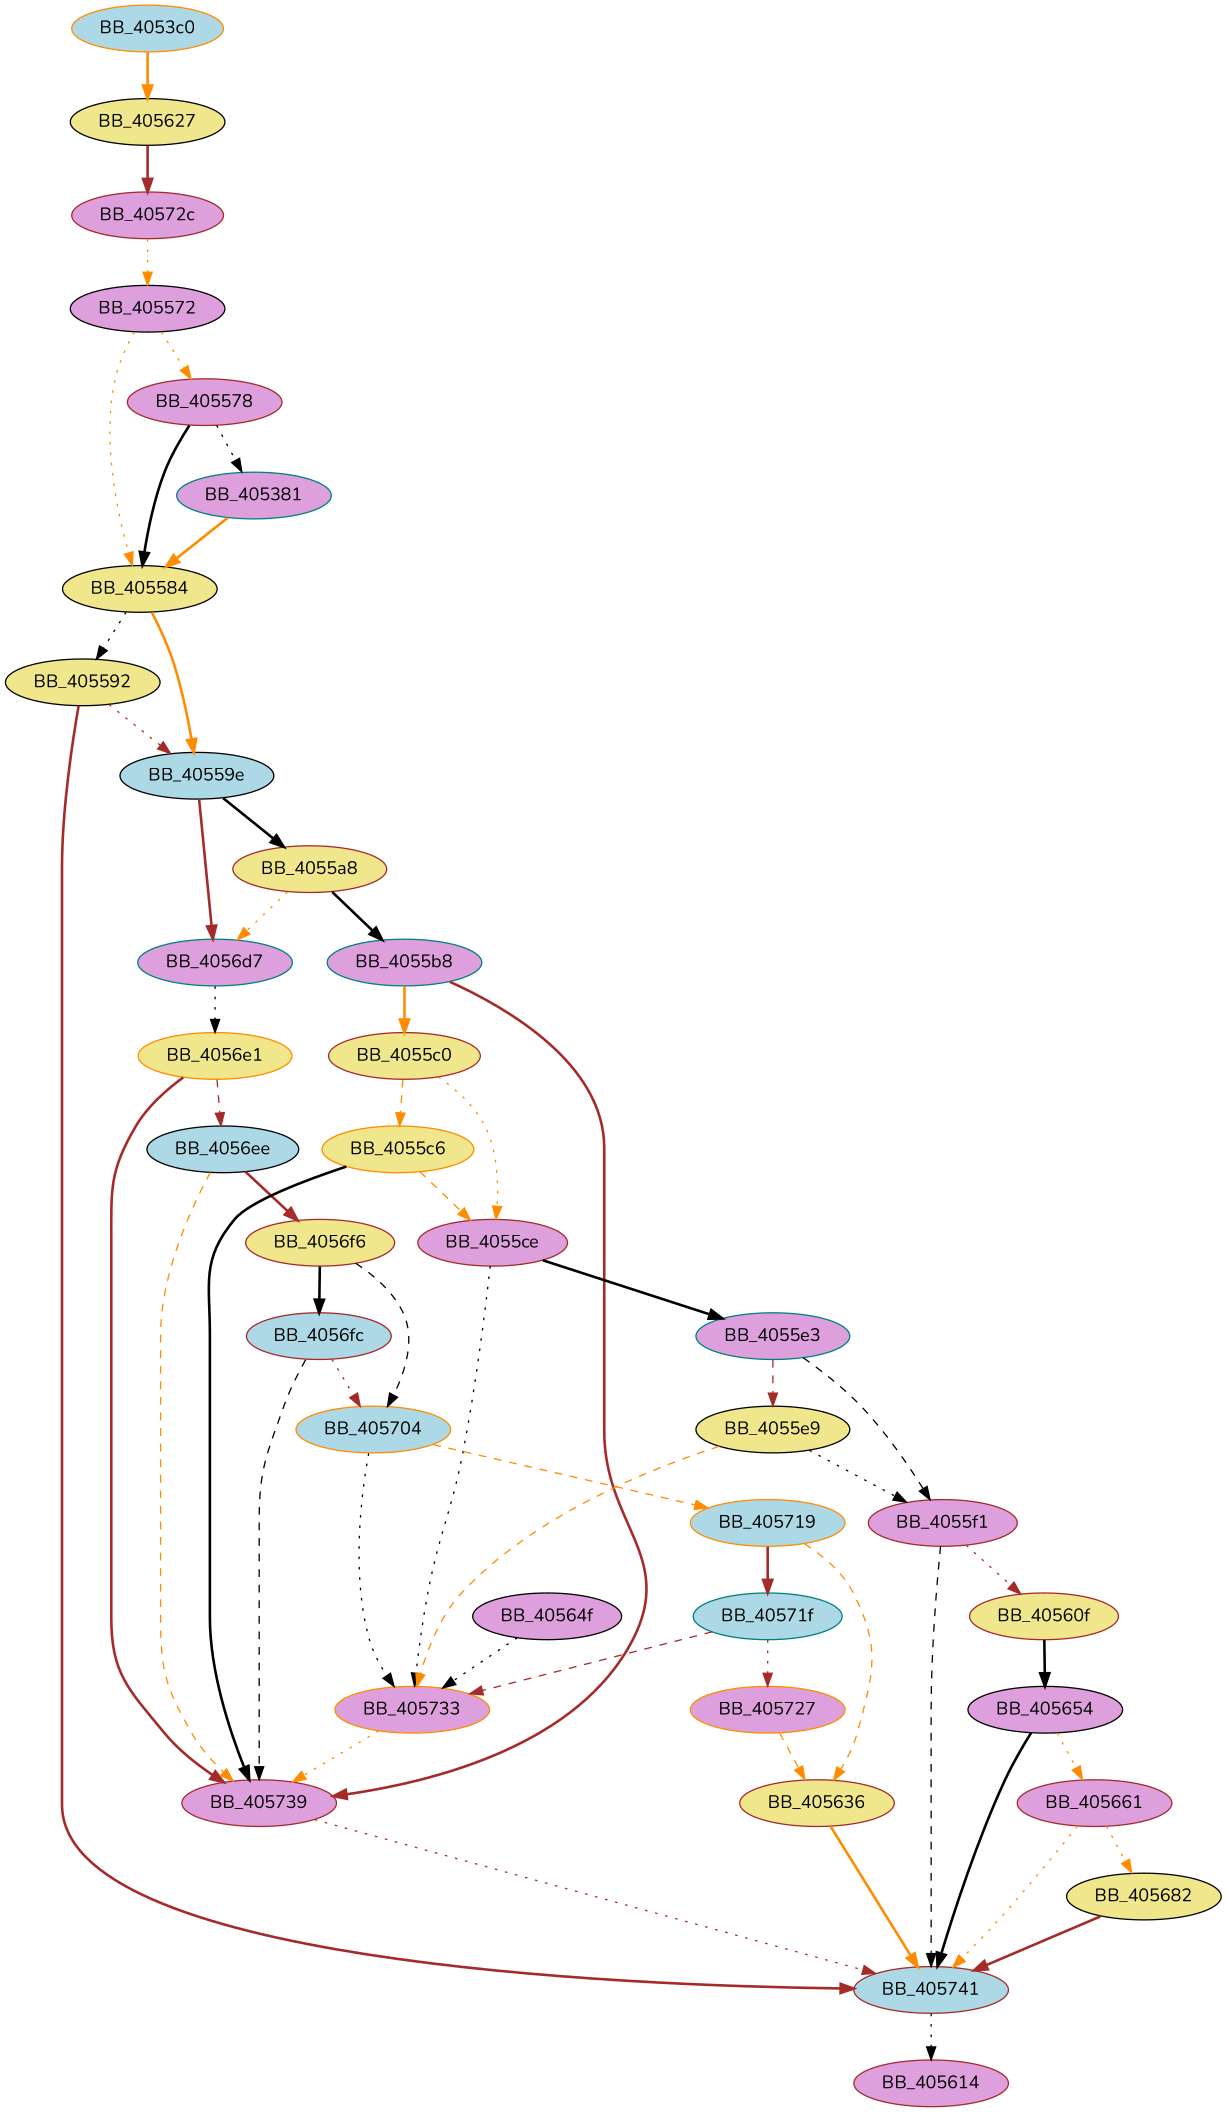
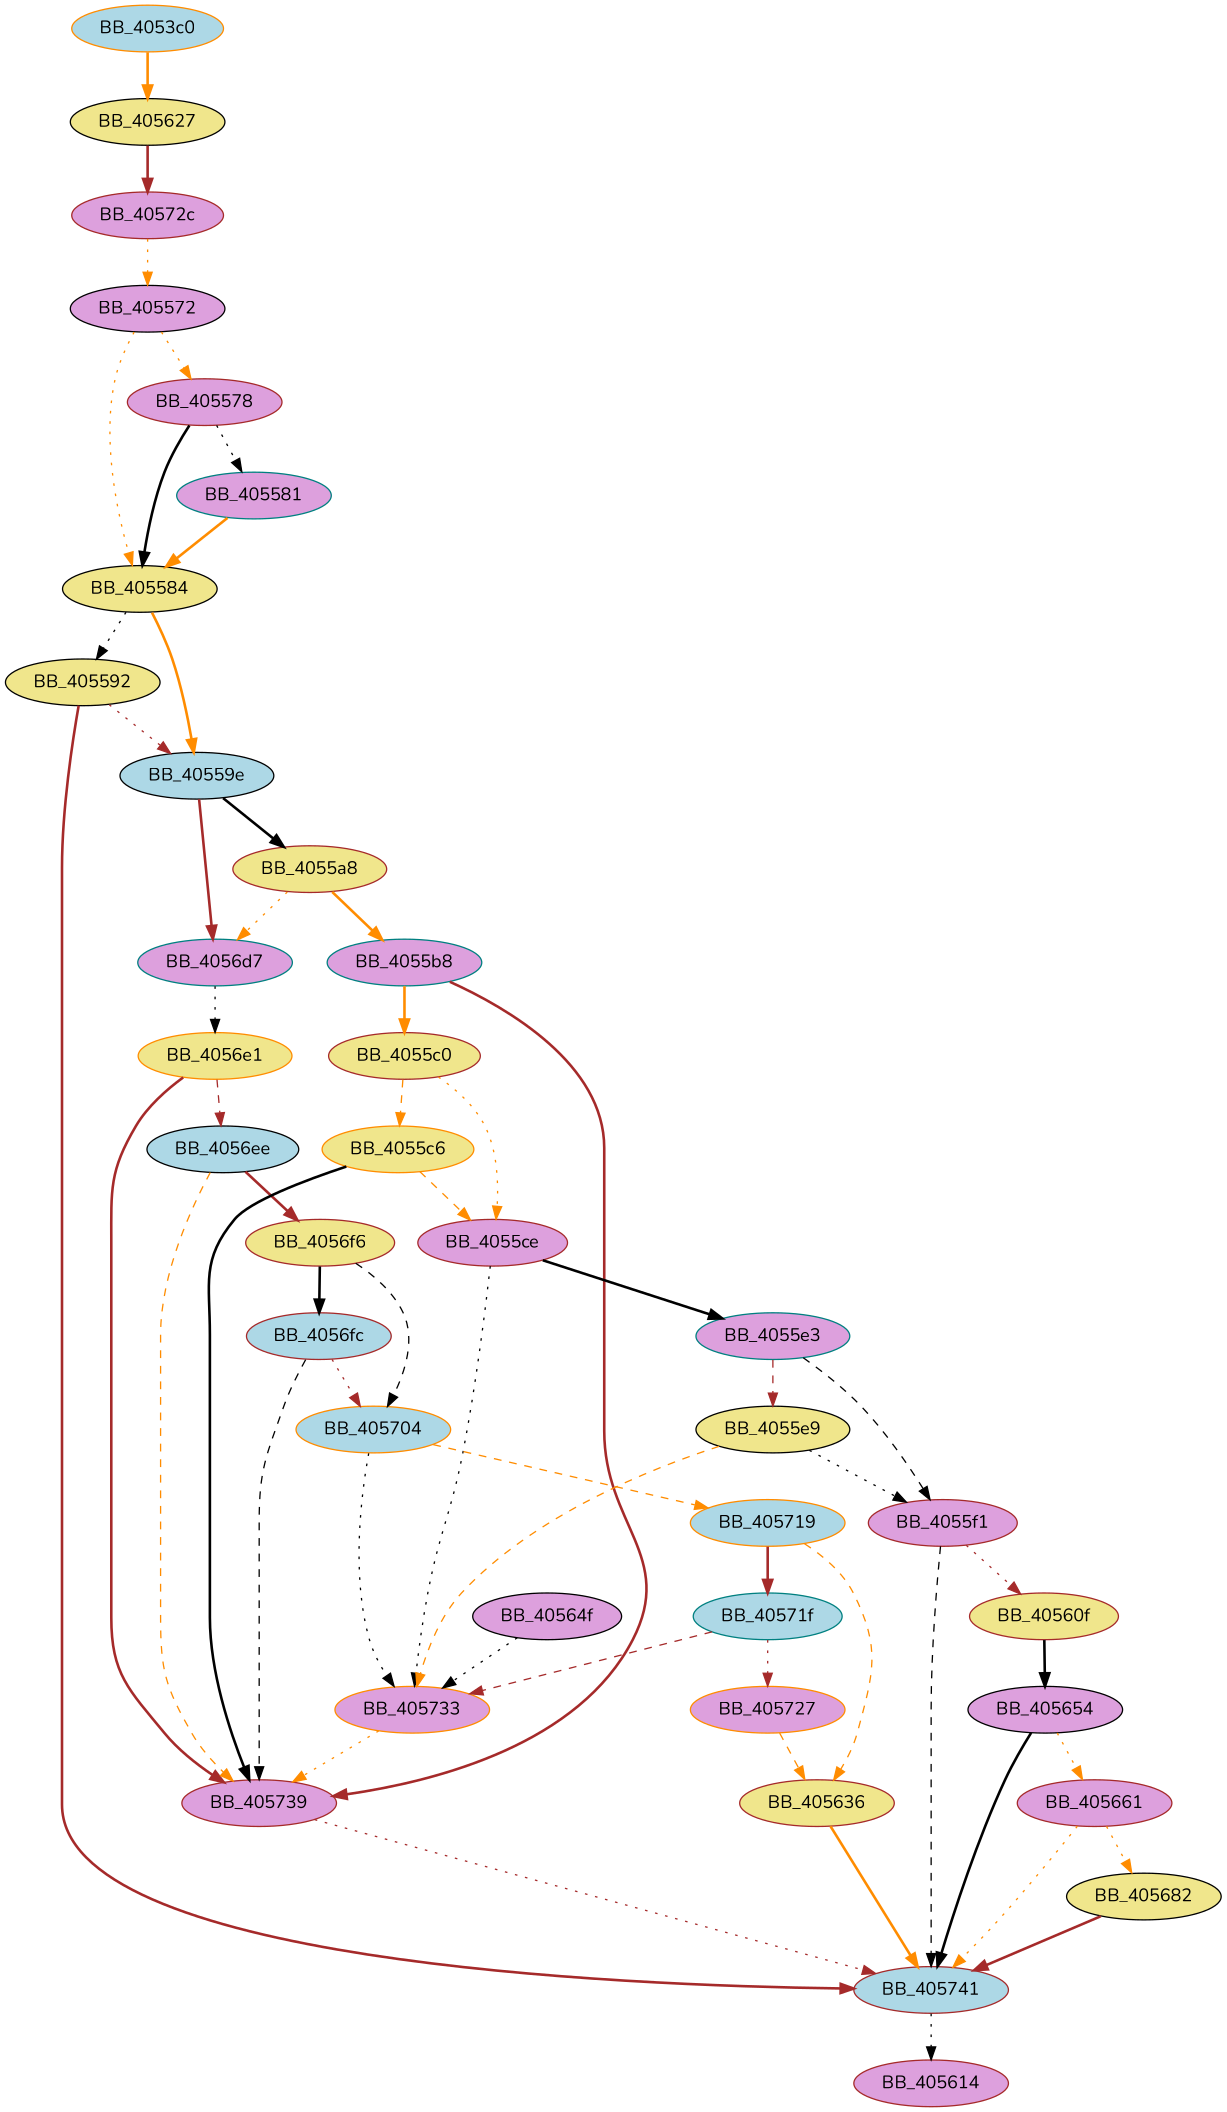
  digraph {
    fontname=Nunito
    node [color=brown fillcolor=plum fontname=Nunito style=filled]
    edge [color=darkorange fontname=Nunito style=dotted]
    BB_4053c0 [color=darkorange fillcolor=lightblue]
    BB_405627 [color=black fillcolor=khaki]
    BB_40572c
    BB_405572 [color=black]
    BB_405578
    BB_405584 [color=black fillcolor=khaki]
-   BB_405581 [color=teal label=BB_405381]
+   BB_405581 [color=teal]
    BB_405592 [color=black fillcolor=khaki]
    BB_40559e [color=black fillcolor=lightblue]
    BB_405741 [fillcolor=lightblue]
    BB_4055a8 [fillcolor=khaki]
    BB_4056d7 [color=teal]
    BB_405614
    BB_4055b8 [color=teal]
    BB_4056e1 [color=darkorange fillcolor=khaki]
    BB_405739
    BB_4055c0 [fillcolor=khaki]
    BB_4056ee [color=black fillcolor=lightblue]
    BB_4055c6 [color=darkorange fillcolor=khaki]
    BB_4055ce
    BB_4055e3 [color=teal]
    BB_405733 [color=darkorange]
    BB_4055e9 [color=black fillcolor=khaki]
    BB_4055f1
    BB_40560f [fillcolor=khaki]
    BB_405654 [color=black]
    BB_405661
    BB_405682 [color=black fillcolor=khaki]
    BB_405636 [fillcolor=khaki]
    BB_40564f [color=black]
    BB_4056f6 [fillcolor=khaki]
    BB_4056fc [fillcolor=lightblue]
    BB_405704 [color=darkorange fillcolor=lightblue]
    BB_405719 [color=darkorange fillcolor=lightblue]
    BB_40571f [color=teal fillcolor=lightblue]
    BB_405727 [color=darkorange]
    BB_4053c0 -> BB_405627 [style=bold]
    BB_405627 -> BB_40572c [color=brown style=bold]
    BB_40572c -> BB_405572
    BB_405572 -> BB_405578
    BB_405572 -> BB_405584
    BB_405578 -> BB_405584 [color=black style=bold]
    BB_405578 -> BB_405581 [color=black]
    BB_405584 -> BB_405592 [color=black]
    BB_405584 -> BB_40559e [style=bold]
    BB_405581 -> BB_405584 [style=bold]
    BB_405592 -> BB_40559e [color=brown]
    BB_405592 -> BB_405741 [color=brown style=bold]
    BB_40559e -> BB_4055a8 [color=black style=bold]
    BB_40559e -> BB_4056d7 [color=brown style=bold]
    BB_405741 -> BB_405614 [color=black]
    BB_4055a8 -> BB_4056d7
-   BB_4055a8 -> BB_4055b8 [color=black style=bold]
+   BB_4055a8 -> BB_4055b8 [style=bold]
    BB_4056d7 -> BB_4056e1 [color=black]
    BB_4055b8 -> BB_405739 [color=brown style=bold]
    BB_4055b8 -> BB_4055c0 [style=bold]
    BB_4056e1 -> BB_405739 [color=brown style=bold]
    BB_4056e1 -> BB_4056ee [color=brown style=dashed]
    BB_405739 -> BB_405741 [color=brown]
    BB_4055c0 -> BB_4055c6 [style=dashed]
    BB_4055c0 -> BB_4055ce
    BB_4056ee -> BB_405739 [style=dashed]
    BB_4056ee -> BB_4056f6 [color=brown style=bold]
    BB_4055c6 -> BB_405739 [color=black style=bold]
    BB_4055c6 -> BB_4055ce [style=dashed]
    BB_4055ce -> BB_4055e3 [color=black style=bold]
    BB_4055ce -> BB_405733 [color=black]
    BB_4055e3 -> BB_4055e9 [color=brown style=dashed]
    BB_4055e3 -> BB_4055f1 [color=black style=dashed]
    BB_405733 -> BB_405739
    BB_4055e9 -> BB_405733 [style=dashed]
    BB_4055e9 -> BB_4055f1 [color=black]
    BB_4055f1 -> BB_405741 [color=black style=dashed]
    BB_4055f1 -> BB_40560f [color=brown]
    BB_40560f -> BB_405654 [color=black style=bold]
    BB_405654 -> BB_405741 [color=black style=bold]
    BB_405654 -> BB_405661
    BB_405661 -> BB_405741
    BB_405661 -> BB_405682
    BB_405682 -> BB_405741 [color=brown style=bold]
    BB_405636 -> BB_405741 [style=bold]
    BB_40564f -> BB_405733 [color=black]
    BB_4056f6 -> BB_4056fc [color=black style=bold]
    BB_4056f6 -> BB_405704 [color=black style=dashed]
    BB_4056fc -> BB_405739 [color=black style=dashed]
    BB_4056fc -> BB_405704 [color=brown]
    BB_405704 -> BB_405733 [color=black]
    BB_405704 -> BB_405719 [style=dashed]
    BB_405719 -> BB_405636 [style=dashed]
    BB_405719 -> BB_40571f [color=brown style=bold]
    BB_40571f -> BB_405733 [color=brown style=dashed]
    BB_40571f -> BB_405727 [color=brown]
    BB_405727 -> BB_405636 [style=dashed]
  }
